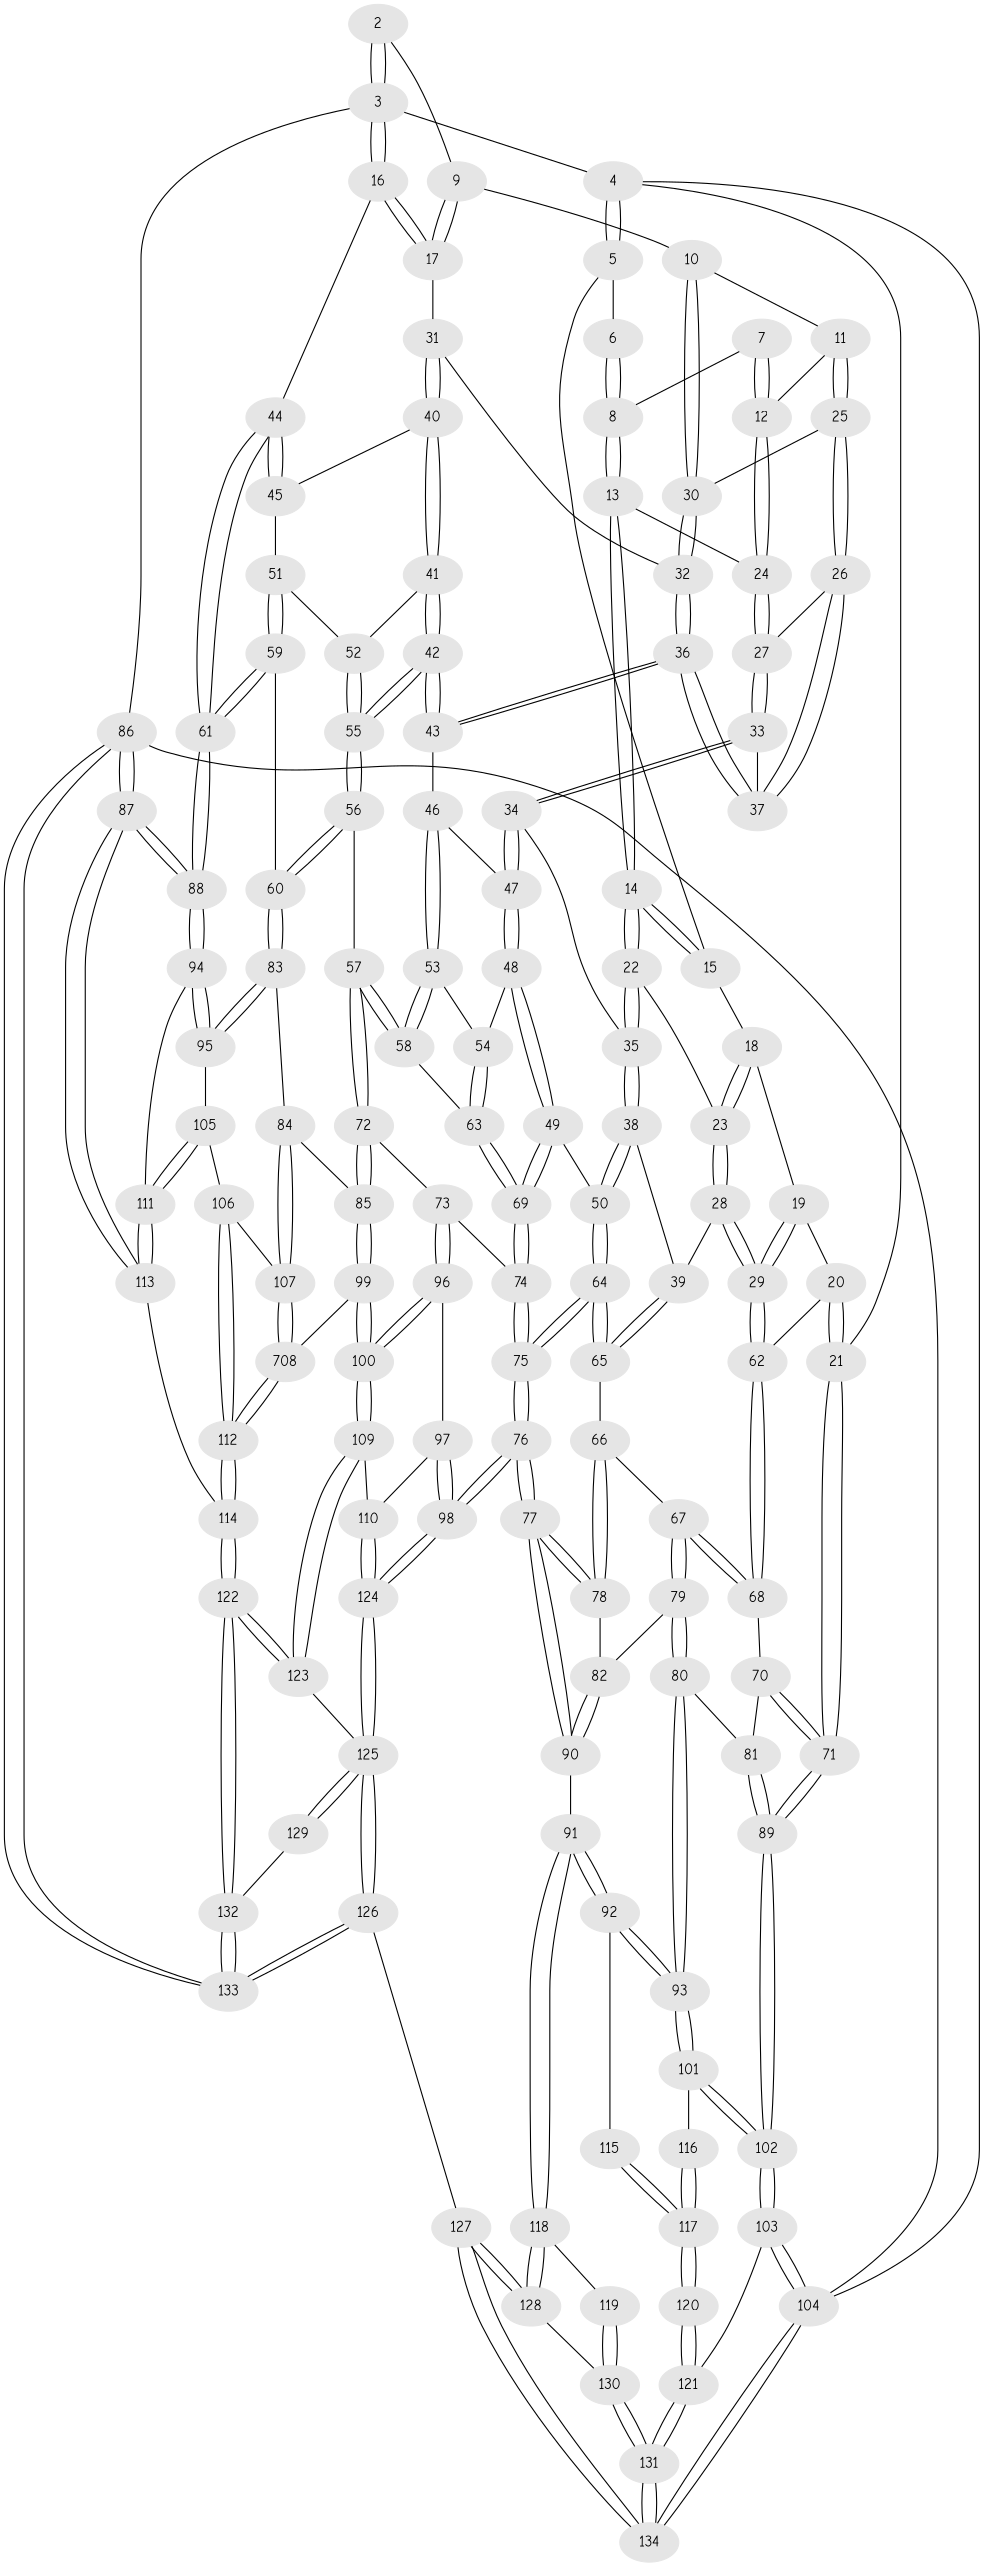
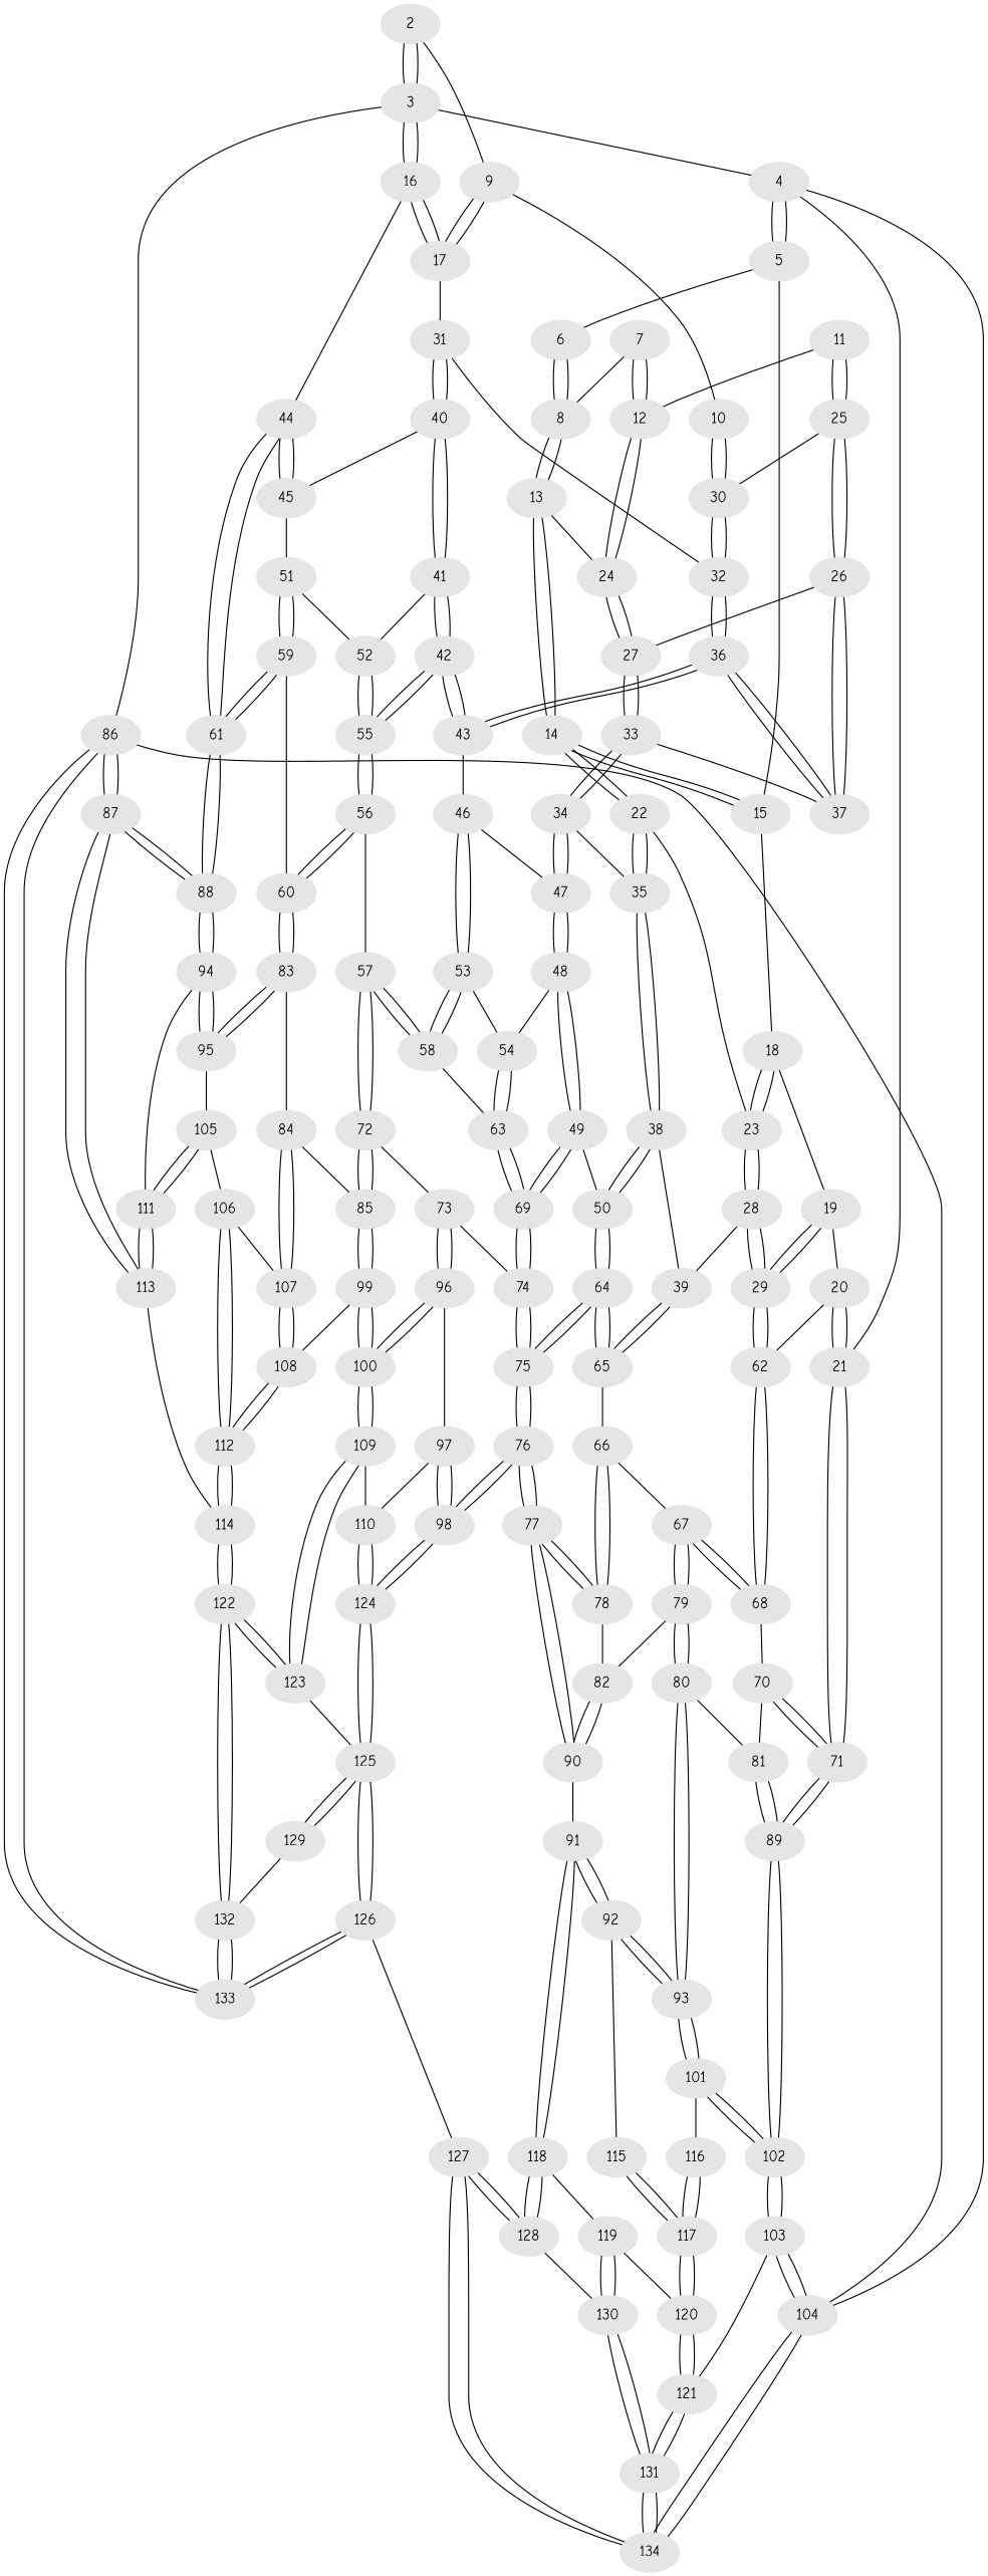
  graph {
    fontname="Comic Neue"
    node [color=gray90 fontname="Comic Neue" style=filled]
    edge [fontname="Comic Neue"]
    2
    3
    9
    7
    8
    12
    4
    16
    86
    10
    17
    5
    21
    104
    44
    87
    133
    6
    15
    71
    134
    18
    13
    24
    14
    11
    30
    31
    25
    32
    26
    27
    22
    23
    35
    19
    45
    61
    40
    20
    29
    28
    62
    68
    89
    38
    39
    33
    37
    34
    65
    36
    41
    43
    47
    48
    50
    46
    64
    66
    42
    52
    51
    55
    56
    53
    88
    59
    54
    58
    49
    69
    63
    74
    75
    60
    57
    72
    83
    73
    85
    84
    95
    94
    70
    76
    67
    78
    79
    82
    80
    81
    102
    96
    99
    97
    100
    77
    98
    90
    124
    91
    93
    101
    107
    105
-   108 [label=708]
+   108
    113
    114
    111
    103
    92
    118
    115
    119
    128
    117
    116
    106
    110
    109
    125
    112
    123
    121
    131
    122
    132
    120
    130
    129
    126
    127
    2 -- 3
    2 -- 3
    2 -- 9
    3 -- 4
    3 -- 16
    3 -- 16
    3 -- 86
    9 -- 10
    9 -- 17
    9 -- 17
    7 -- 8
    7 -- 12
    7 -- 12
    8 -- 13
    8 -- 13
    12 -- 24
    12 -- 24
    4 -- 5
    4 -- 5
    4 -- 21
    4 -- 104
    16 -- 17
    16 -- 17
    16 -- 44
    86 -- 104
    86 -- 87
    86 -- 87
    86 -- 133
    86 -- 133
-   10 -- 11
    10 -- 30
    10 -- 30
    17 -- 31
    5 -- 6
    5 -- 15
    21 -- 71
    21 -- 71
    104 -- 134
    104 -- 134
    44 -- 45
    44 -- 45
    44 -- 61
    44 -- 61
    87 -- 88
    87 -- 88
    87 -- 113
    87 -- 113
    6 -- 8
    6 -- 8
    15 -- 18
    71 -- 89
    71 -- 89
    18 -- 23
    18 -- 23
    18 -- 19
    13 -- 24
    13 -- 14
    13 -- 14
    24 -- 27
    24 -- 27
    14 -- 15
    14 -- 15
    14 -- 22
    14 -- 22
    11 -- 12
    11 -- 25
    11 -- 25
    30 -- 32
    30 -- 32
    31 -- 32
    31 -- 40
    31 -- 40
    25 -- 30
    25 -- 26
    25 -- 26
    32 -- 36
    32 -- 36
    26 -- 27
    26 -- 37
    26 -- 37
    27 -- 33
    27 -- 33
    22 -- 23
    22 -- 35
    22 -- 35
    23 -- 28
    23 -- 28
    35 -- 38
    35 -- 38
    19 -- 20
    19 -- 29
    19 -- 29
    45 -- 51
    61 -- 88
    61 -- 88
    40 -- 45
    40 -- 41
    40 -- 41
    20 -- 21
    20 -- 21
    20 -- 62
    29 -- 62
    29 -- 62
    28 -- 29
    28 -- 29
    28 -- 39
    62 -- 68
    62 -- 68
    68 -- 70
    89 -- 102
    89 -- 102
    38 -- 39
    38 -- 50
    38 -- 50
    39 -- 65
    39 -- 65
    33 -- 37
    33 -- 34
    33 -- 34
    34 -- 35
    34 -- 47
    34 -- 47
    65 -- 66
    36 -- 37
    36 -- 37
    36 -- 43
    36 -- 43
    41 -- 42
    41 -- 42
    41 -- 52
    43 -- 46
    47 -- 48
    47 -- 48
    48 -- 54
    48 -- 49
    48 -- 49
    50 -- 64
    50 -- 64
    46 -- 47
    46 -- 53
    46 -- 53
    64 -- 65
    64 -- 65
    64 -- 75
    64 -- 75
    66 -- 67
    66 -- 78
    66 -- 78
    42 -- 43
    42 -- 43
    42 -- 55
    42 -- 55
    52 -- 55
    52 -- 55
    51 -- 52
    51 -- 59
    51 -- 59
    55 -- 56
    55 -- 56
    56 -- 60
    56 -- 60
    56 -- 57
    53 -- 54
    53 -- 58
    53 -- 58
    88 -- 94
    88 -- 94
    59 -- 61
    59 -- 61
    59 -- 60
    54 -- 63
    54 -- 63
    58 -- 63
    49 -- 50
    49 -- 69
    49 -- 69
    69 -- 74
    69 -- 74
    63 -- 69
    63 -- 69
    74 -- 75
    74 -- 75
    75 -- 76
    75 -- 76
    60 -- 83
    60 -- 83
    57 -- 58
    57 -- 58
    57 -- 72
    57 -- 72
    72 -- 73
    72 -- 85
    72 -- 85
    83 -- 84
    83 -- 95
    83 -- 95
    73 -- 74
    73 -- 96
    73 -- 96
    85 -- 99
    85 -- 99
    84 -- 85
    84 -- 107
    84 -- 107
    95 -- 105
    94 -- 95
    94 -- 95
    94 -- 111
    70 -- 71
    70 -- 71
    70 -- 81
    76 -- 77
    76 -- 77
    76 -- 98
    76 -- 98
    67 -- 68
    67 -- 68
    67 -- 79
    67 -- 79
    78 -- 82
    79 -- 82
    79 -- 80
    79 -- 80
    82 -- 90
    82 -- 90
    80 -- 81
    80 -- 93
    80 -- 93
    81 -- 89
    81 -- 89
    102 -- 103
    102 -- 103
    96 -- 97
    96 -- 100
    96 -- 100
    99 -- 100
    99 -- 100
    99 -- 108
    97 -- 98
    97 -- 98
    97 -- 110
    100 -- 109
    100 -- 109
    77 -- 78
    77 -- 78
    77 -- 90
    77 -- 90
    98 -- 124
    98 -- 124
    90 -- 91
    124 -- 125
    124 -- 125
    91 -- 92
    91 -- 92
    91 -- 118
    91 -- 118
    93 -- 101
    93 -- 101
    101 -- 102
    101 -- 102
    101 -- 116
    107 -- 108
    107 -- 108
    105 -- 111
    105 -- 111
    105 -- 106
    108 -- 112
    108 -- 112
    113 -- 114
    114 -- 122
    114 -- 122
    111 -- 113
    111 -- 113
    103 -- 104
    103 -- 104
    103 -- 121
    92 -- 93
    92 -- 93
    92 -- 115
    118 -- 119
    118 -- 128
    118 -- 128
    115 -- 117
    115 -- 117
+   119 -- 120
    119 -- 130
    119 -- 130
    128 -- 130
    117 -- 120
    117 -- 120
    116 -- 117
    116 -- 117
    106 -- 107
    106 -- 112
    106 -- 112
    110 -- 124
    110 -- 124
    109 -- 110
    109 -- 123
    109 -- 123
    125 -- 129
    125 -- 129
    125 -- 126
    125 -- 126
    112 -- 114
    112 -- 114
    123 -- 125
    121 -- 131
    121 -- 131
    131 -- 134
    131 -- 134
    122 -- 123
    122 -- 123
    122 -- 132
    122 -- 132
    132 -- 133
    132 -- 133
    120 -- 121
    120 -- 121
    130 -- 131
    130 -- 131
    129 -- 132
    126 -- 133
    126 -- 133
    126 -- 127
    127 -- 134
    127 -- 134
    127 -- 128
    127 -- 128
  }
